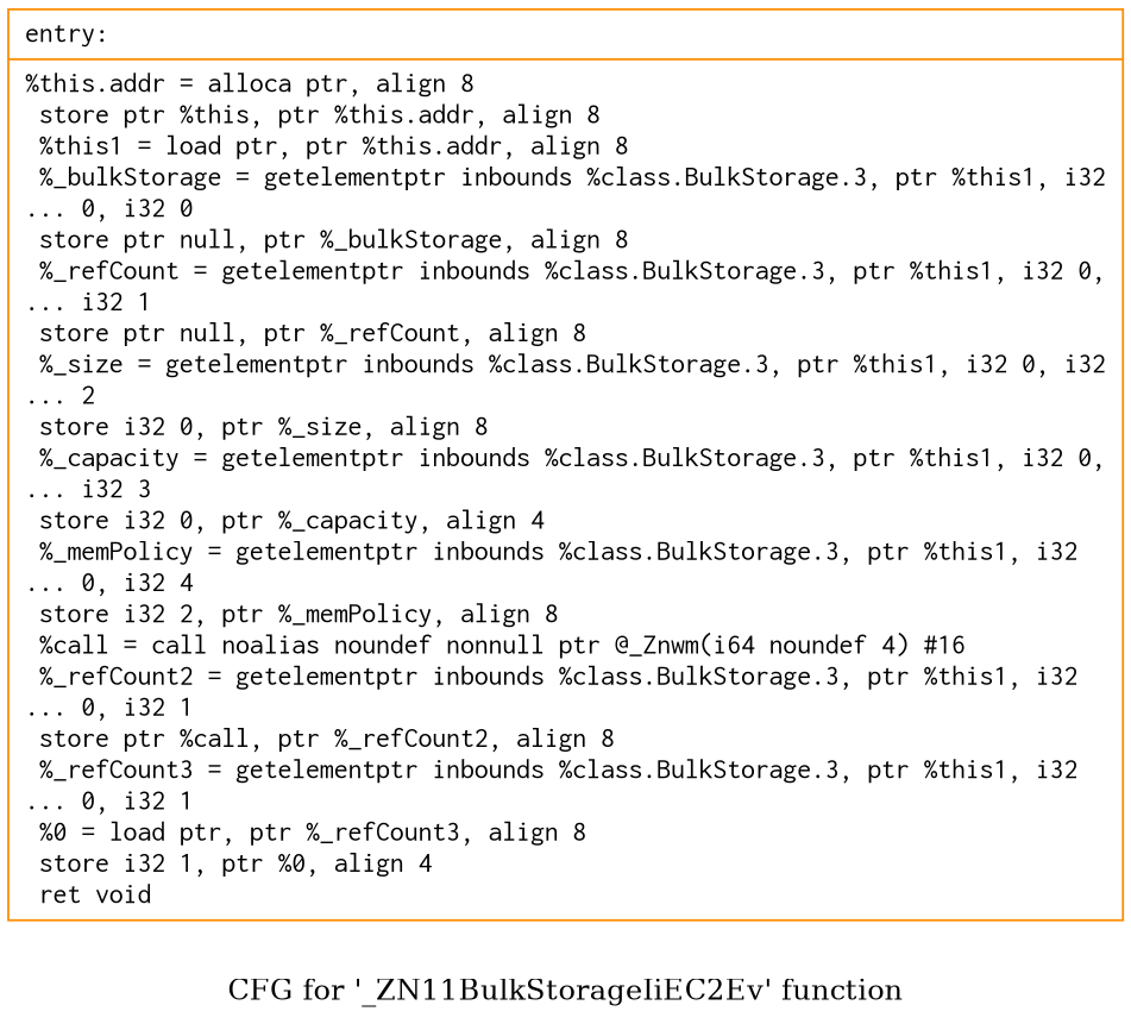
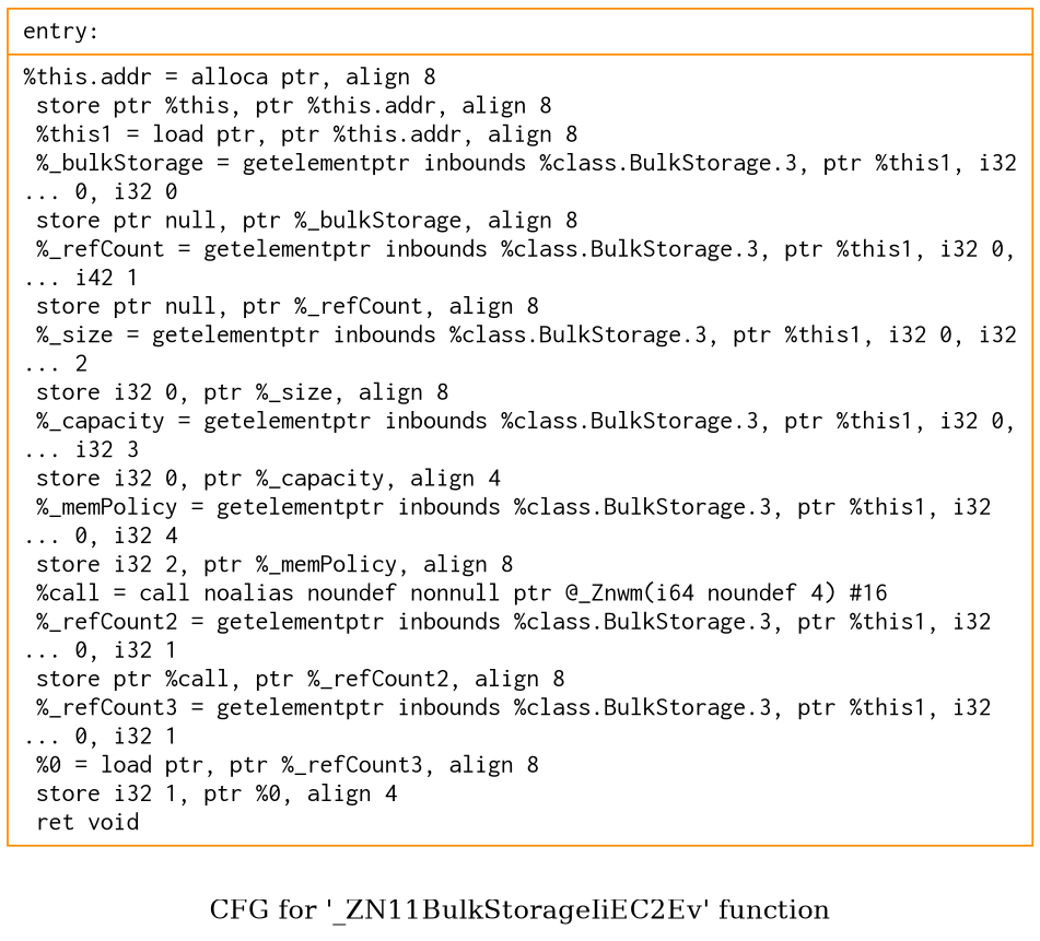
  digraph {
    label="CFG for '_ZN11BulkStorageIiEC2Ev' function"
-   n1 [color=darkorange fillcolor=white fontname=Courier label="{entry:\l|  %this.addr = alloca ptr, align 8\l  store ptr %this, ptr %this.addr, align 8\l  %this1 = load ptr, ptr %this.addr, align 8\l  %_bulkStorage = getelementptr inbounds %class.BulkStorage.3, ptr %this1, i32\l... 0, i32 0\l  store ptr null, ptr %_bulkStorage, align 8\l  %_refCount = getelementptr inbounds %class.BulkStorage.3, ptr %this1, i32 0,\l... i32 1\l  store ptr null, ptr %_refCount, align 8\l  %_size = getelementptr inbounds %class.BulkStorage.3, ptr %this1, i32 0, i32\l... 2\l  store i32 0, ptr %_size, align 8\l  %_capacity = getelementptr inbounds %class.BulkStorage.3, ptr %this1, i32 0,\l... i32 3\l  store i32 0, ptr %_capacity, align 4\l  %_memPolicy = getelementptr inbounds %class.BulkStorage.3, ptr %this1, i32\l... 0, i32 4\l  store i32 2, ptr %_memPolicy, align 8\l  %call = call noalias noundef nonnull ptr @_Znwm(i64 noundef 4) #16\l  %_refCount2 = getelementptr inbounds %class.BulkStorage.3, ptr %this1, i32\l... 0, i32 1\l  store ptr %call, ptr %_refCount2, align 8\l  %_refCount3 = getelementptr inbounds %class.BulkStorage.3, ptr %this1, i32\l... 0, i32 1\l  %0 = load ptr, ptr %_refCount3, align 8\l  store i32 1, ptr %0, align 4\l  ret void\l}" shape=record style=filled]
+   n1 [color=darkorange fillcolor=white fontname=Courier label="{entry:\l|  %this.addr = alloca ptr, align 8\l  store ptr %this, ptr %this.addr, align 8\l  %this1 = load ptr, ptr %this.addr, align 8\l  %_bulkStorage = getelementptr inbounds %class.BulkStorage.3, ptr %this1, i32\l... 0, i32 0\l  store ptr null, ptr %_bulkStorage, align 8\l  %_refCount = getelementptr inbounds %class.BulkStorage.3, ptr %this1, i32 0,\l... i42 1\l  store ptr null, ptr %_refCount, align 8\l  %_size = getelementptr inbounds %class.BulkStorage.3, ptr %this1, i32 0, i32\l... 2\l  store i32 0, ptr %_size, align 8\l  %_capacity = getelementptr inbounds %class.BulkStorage.3, ptr %this1, i32 0,\l... i32 3\l  store i32 0, ptr %_capacity, align 4\l  %_memPolicy = getelementptr inbounds %class.BulkStorage.3, ptr %this1, i32\l... 0, i32 4\l  store i32 2, ptr %_memPolicy, align 8\l  %call = call noalias noundef nonnull ptr @_Znwm(i64 noundef 4) #16\l  %_refCount2 = getelementptr inbounds %class.BulkStorage.3, ptr %this1, i32\l... 0, i32 1\l  store ptr %call, ptr %_refCount2, align 8\l  %_refCount3 = getelementptr inbounds %class.BulkStorage.3, ptr %this1, i32\l... 0, i32 1\l  %0 = load ptr, ptr %_refCount3, align 8\l  store i32 1, ptr %0, align 4\l  ret void\l}" shape=record style=filled]
  }
